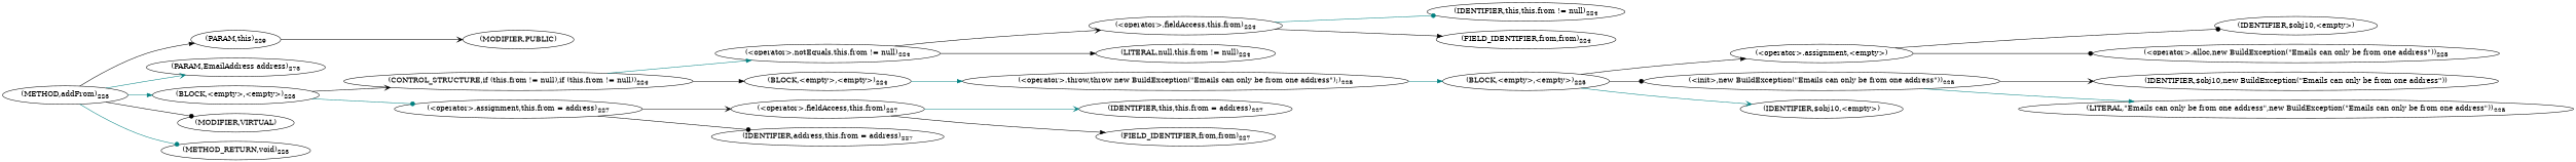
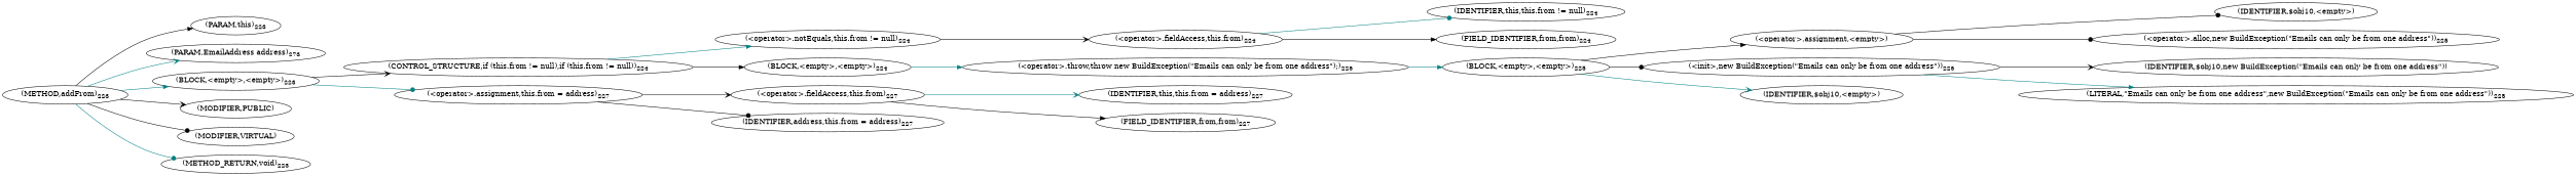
  digraph {
    rankdir=LR
    edge [arrowhead=normal color=black]
    n1 [label=<(METHOD,addFrom)<SUB>223</SUB>>]
-   n2 [label=<(PARAM,this)<SUB>229</SUB>>]
+   n2 [label=<(PARAM,this)<SUB>223</SUB>>]
    n3 [label=<(PARAM,EmailAddress address)<SUB>273</SUB>>]
    n4 [label=<(BLOCK,&lt;empty&gt;,&lt;empty&gt;)<SUB>223</SUB>>]
    n5 [label=<(MODIFIER,PUBLIC)>]
    n6 [label=<(MODIFIER,VIRTUAL)>]
    n7 [label=<(METHOD_RETURN,void)<SUB>223</SUB>>]
    n8 [label=<(CONTROL_STRUCTURE,if (this.from != null),if (this.from != null))<SUB>224</SUB>>]
    n9 [label=<(&lt;operator&gt;.assignment,this.from = address)<SUB>227</SUB>>]
    n10 [label=<(&lt;operator&gt;.notEquals,this.from != null)<SUB>224</SUB>>]
    n11 [label=<(BLOCK,&lt;empty&gt;,&lt;empty&gt;)<SUB>224</SUB>>]
    n12 [label=<(&lt;operator&gt;.fieldAccess,this.from)<SUB>227</SUB>>]
    n13 [label=<(IDENTIFIER,address,this.from = address)<SUB>227</SUB>>]
    n14 [label=<(&lt;operator&gt;.fieldAccess,this.from)<SUB>224</SUB>>]
-   n15 [label=<(LITERAL,null,this.from != null)<SUB>224</SUB>>]
    n16 [label=<(&lt;operator&gt;.throw,throw new BuildException(&quot;Emails can only be from one address&quot;);)<SUB>225</SUB>>]
    n17 [label=<(IDENTIFIER,this,this.from != null)<SUB>224</SUB>>]
    n18 [label=<(FIELD_IDENTIFIER,from,from)<SUB>224</SUB>>]
    n19 [label=<(BLOCK,&lt;empty&gt;,&lt;empty&gt;)<SUB>225</SUB>>]
    n20 [label=<(&lt;operator&gt;.assignment,&lt;empty&gt;)>]
    n21 [label=<(&lt;init&gt;,new BuildException(&quot;Emails can only be from one address&quot;))<SUB>225</SUB>>]
    n22 [label=<(IDENTIFIER,$obj10,&lt;empty&gt;)>]
    n23 [label=<(IDENTIFIER,$obj10,&lt;empty&gt;)>]
    n24 [label=<(&lt;operator&gt;.alloc,new BuildException(&quot;Emails can only be from one address&quot;))<SUB>225</SUB>>]
    n25 [label=<(IDENTIFIER,$obj10,new BuildException(&quot;Emails can only be from one address&quot;))>]
    n26 [label=<(LITERAL,&quot;Emails can only be from one address&quot;,new BuildException(&quot;Emails can only be from one address&quot;))<SUB>225</SUB>>]
    n27 [label=<(IDENTIFIER,this,this.from = address)<SUB>227</SUB>>]
    n28 [label=<(FIELD_IDENTIFIER,from,from)<SUB>227</SUB>>]
    n1 -> n2
    n1 -> n3 [arrowhead=vee color=teal]
    n1 -> n4 [color=teal]
-   n2 -> n5 [arrowhead=vee]
+   n1 -> n5 [arrowhead=vee]
    n1 -> n6 [arrowhead=dot]
    n1 -> n7 [arrowhead=dot color=teal]
    n4 -> n8 [arrowhead=vee]
    n4 -> n9 [arrowhead=dot color=teal]
    n8 -> n10 [color=teal]
    n8 -> n11
    n9 -> n12 [arrowhead=vee]
    n9 -> n13 [arrowhead=dot]
    n10 -> n14 [arrowhead=vee]
-   n10 -> n15
    n11 -> n16 [color=teal]
    n12 -> n27 [arrowhead=vee color=teal]
    n12 -> n28
    n14 -> n17 [arrowhead=dot color=teal]
    n14 -> n18
    n16 -> n19 [color=teal]
    n19 -> n20
    n19 -> n21 [arrowhead=dot]
    n19 -> n22 [arrowhead=vee color=teal]
    n20 -> n23 [arrowhead=dot]
    n20 -> n24 [arrowhead=dot]
    n21 -> n25 [arrowhead=vee]
    n21 -> n26 [color=teal]
  }
